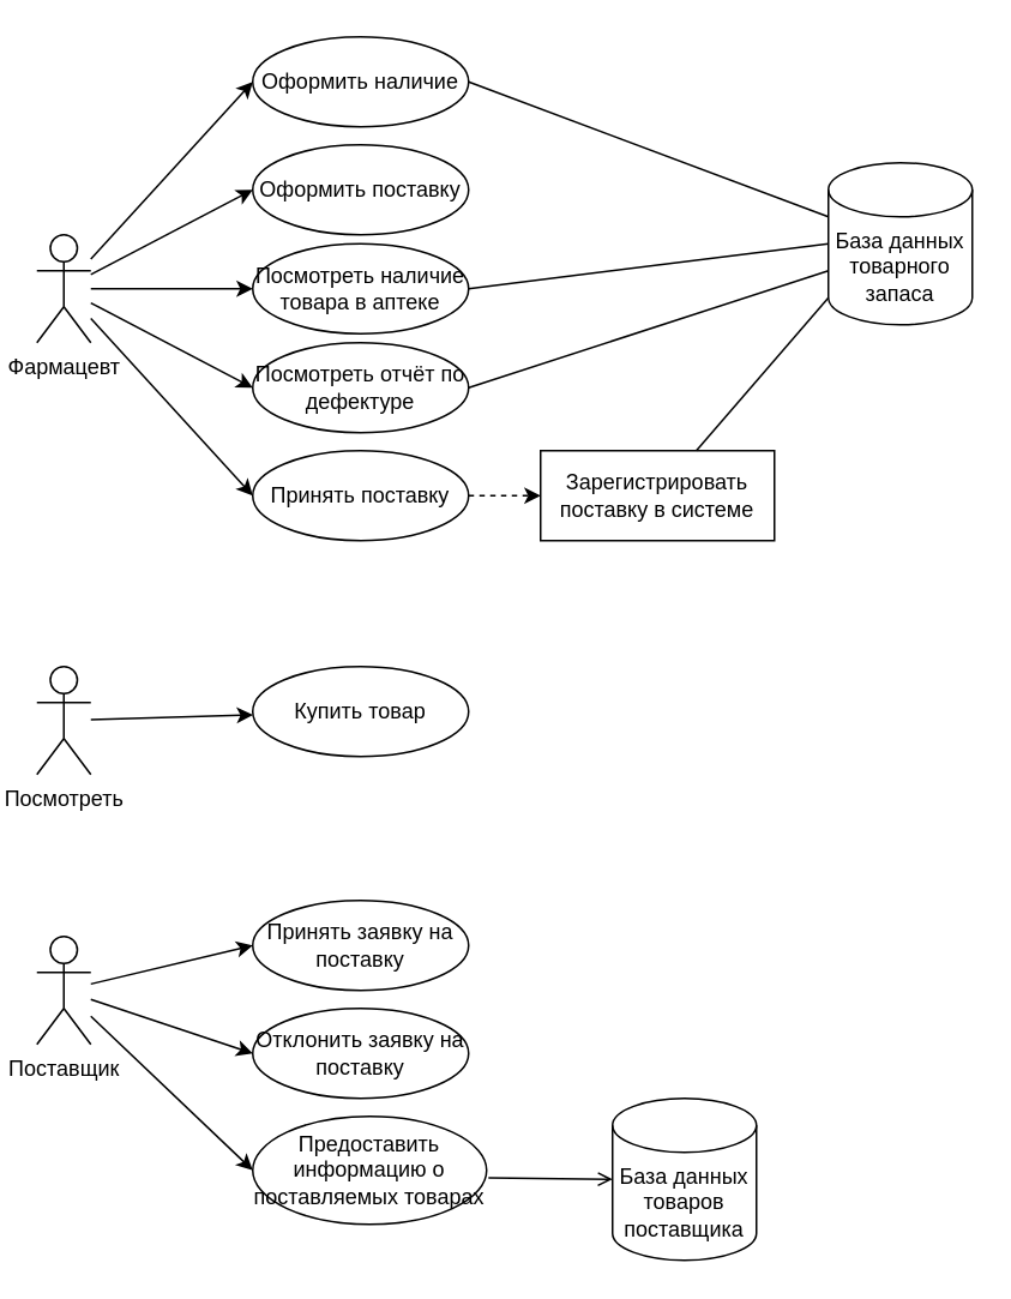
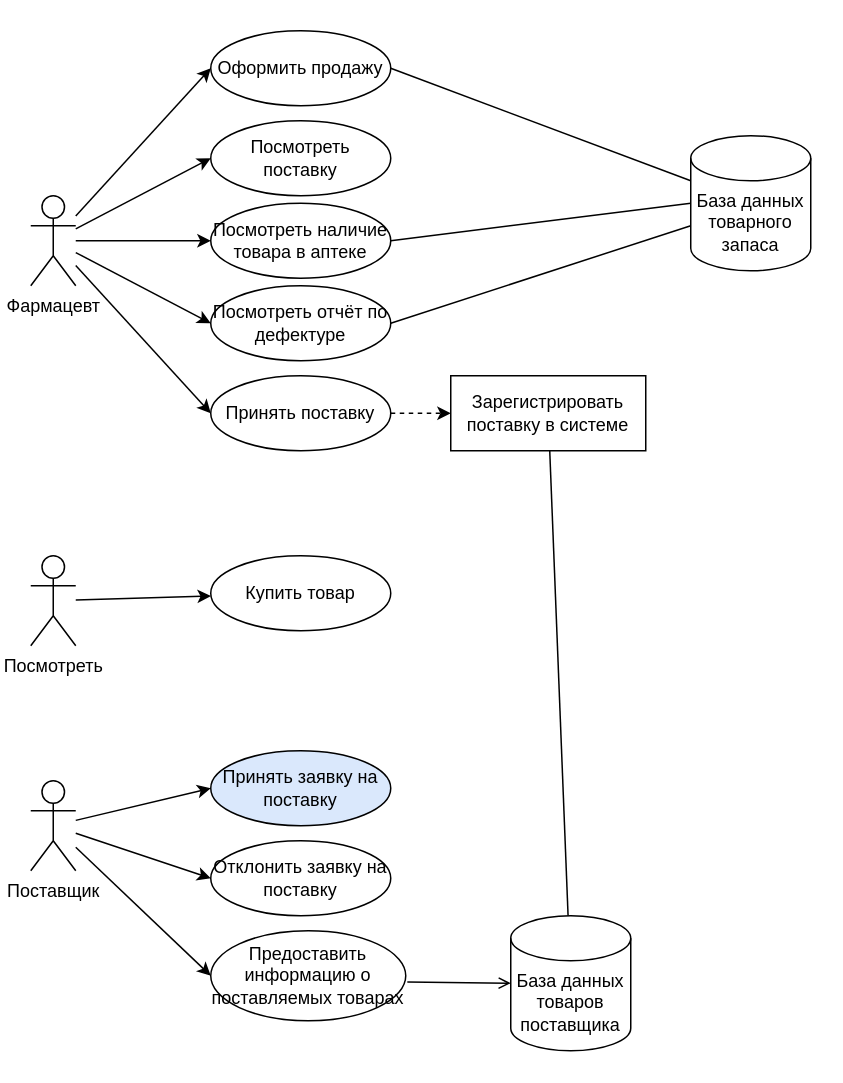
  <mxCell id="0" />
  <mxCell id="1" parent="0" />
  <mxCell id="2" style="rounded=0;orthogonalLoop=1;jettySize=auto;html=1;entryX=0;entryY=0.5;entryDx=0;entryDy=0;" edge="1" parent="1" source="7" target="14"><mxGeometry relative="1" as="geometry" /></mxCell>
  <mxCell id="3" style="rounded=0;orthogonalLoop=1;jettySize=auto;html=1;entryX=0;entryY=0.5;entryDx=0;entryDy=0;" edge="1" parent="1" source="7" target="16"><mxGeometry relative="1" as="geometry" /></mxCell>
  <mxCell id="4" style="rounded=0;orthogonalLoop=1;jettySize=auto;html=1;entryX=0;entryY=0.5;entryDx=0;entryDy=0;" edge="1" parent="1" source="7" target="21"><mxGeometry relative="1" as="geometry" /></mxCell>
  <mxCell id="5" style="rounded=0;orthogonalLoop=1;jettySize=auto;html=1;entryX=0;entryY=0.5;entryDx=0;entryDy=0;" edge="1" parent="1" source="7" target="25"><mxGeometry relative="1" as="geometry" /></mxCell>
  <mxCell id="6" style="rounded=0;orthogonalLoop=1;jettySize=auto;html=1;entryX=0;entryY=0.5;entryDx=0;entryDy=0;" edge="1" parent="1" source="7" target="27"><mxGeometry relative="1" as="geometry" /></mxCell>
  <mxCell id="7" value="Фармацевт" style="shape=umlActor;verticalLabelPosition=bottom;verticalAlign=top;html=1;outlineConnect=0;" vertex="1" parent="1"><mxGeometry x="20" width="30" height="60" as="geometry" y="130" /></mxCell>
  <mxCell id="8" style="orthogonalLoop=1;jettySize=auto;html=1;rounded=0;" edge="1" parent="1" source="9" target="15"><mxGeometry relative="1" as="geometry" /></mxCell>
  <mxCell id="9" value="Посмотреть" style="shape=umlActor;verticalLabelPosition=bottom;verticalAlign=top;html=1;outlineConnect=0;" vertex="1" parent="1"><mxGeometry x="20" y="370" width="30" height="60" as="geometry" /></mxCell>
  <mxCell id="10" style="rounded=0;orthogonalLoop=1;jettySize=auto;html=1;entryX=0;entryY=0.5;entryDx=0;entryDy=0;" edge="1" parent="1" source="13" target="24"><mxGeometry relative="1" as="geometry" /></mxCell>
  <mxCell id="11" style="rounded=0;orthogonalLoop=1;jettySize=auto;html=1;entryX=0;entryY=0.5;entryDx=0;entryDy=0;" edge="1" parent="1" source="13" target="26"><mxGeometry relative="1" as="geometry" /></mxCell>
  <mxCell id="12" style="rounded=0;orthogonalLoop=1;jettySize=auto;html=1;entryX=0;entryY=0.5;entryDx=0;entryDy=0;" edge="1" parent="1" source="13" target="29"><mxGeometry relative="1" as="geometry" /></mxCell>
  <mxCell id="13" value="Поставщик" style="shape=umlActor;verticalLabelPosition=bottom;verticalAlign=top;html=1;outlineConnect=0;" vertex="1" parent="1"><mxGeometry x="20" y="520" width="30" height="60" as="geometry" /></mxCell>
- <mxCell id="14" value="Оформить поставку" style="ellipse;whiteSpace=wrap;html=1;" vertex="1" parent="1"><mxGeometry x="140" y="80" width="120" height="50" as="geometry" /></mxCell>
+ <mxCell id="14" value="Посмотреть поставку" style="ellipse;whiteSpace=wrap;html=1;" vertex="1" parent="1"><mxGeometry x="140" y="80" width="120" height="50" as="geometry" /></mxCell>
  <mxCell id="15" value="Купить товар" style="ellipse;whiteSpace=wrap;html=1;" vertex="1" parent="1"><mxGeometry x="140" y="370" width="120" height="50" as="geometry" /></mxCell>
  <mxCell id="16" value="Посмотреть наличие товара в аптеке" style="ellipse;whiteSpace=wrap;html=1;" vertex="1" parent="1"><mxGeometry x="140" y="135" width="120" height="50" as="geometry" /></mxCell>
  <mxCell id="17" style="rounded=0;orthogonalLoop=1;jettySize=auto;html=1;entryX=1;entryY=0.5;entryDx=0;entryDy=0;endArrow=none;endFill=0;exitX=0;exitY=0.5;exitDx=0;exitDy=0;exitPerimeter=0;" edge="1" parent="1" source="19" target="16"><mxGeometry relative="1" as="geometry" /></mxCell>
  <mxCell id="18" style="rounded=0;orthogonalLoop=1;jettySize=auto;html=1;entryX=1;entryY=0.5;entryDx=0;entryDy=0;exitX=0;exitY=0;exitDx=0;exitDy=60;exitPerimeter=0;endArrow=none;endFill=0;" edge="1" parent="1" source="19" target="25"><mxGeometry relative="1" as="geometry" /></mxCell>
  <mxCell id="19" value="База данных товарного запаса" style="shape=cylinder3;whiteSpace=wrap;html=1;boundedLbl=1;backgroundOutline=1;size=15;" vertex="1" parent="1"><mxGeometry x="460" y="90" width="80" height="90" as="geometry" /></mxCell>
  <mxCell id="20" style="rounded=0;orthogonalLoop=1;jettySize=auto;html=1;entryX=0;entryY=0.5;entryDx=0;entryDy=0;dashed=1;" edge="1" parent="1" source="21" target="22"><mxGeometry relative="1" as="geometry" /></mxCell>
  <mxCell id="21" value="Принять поставку" style="ellipse;whiteSpace=wrap;html=1;" vertex="1" parent="1"><mxGeometry x="140" y="250" width="120" height="50" as="geometry" /></mxCell>
  <mxCell id="22" value="Зарегистрировать поставку в системе" style="whiteSpace=wrap;html=1;rounded=0;" vertex="1" parent="1"><mxGeometry x="300" y="250" width="130" height="50" as="geometry" /></mxCell>
- <mxCell id="23" style="rounded=0;orthogonalLoop=1;jettySize=auto;html=1;entryX=0;entryY=1;entryDx=0;entryDy=-15;entryPerimeter=0;endArrow=none;endFill=0;" edge="1" parent="1" source="22" target="19"><mxGeometry relative="1" as="geometry" /></mxCell>
- <mxCell id="24" value="Принять заявку на поставку" style="ellipse;whiteSpace=wrap;html=1;" vertex="1" parent="1"><mxGeometry x="140" y="500" width="120" height="50" as="geometry" /></mxCell>
+ <mxCell id="23" style="rounded=0;orthogonalLoop=1;jettySize=auto;html=1;endArrow=none;endFill=0;" edge="1" parent="1" source="22" target="30"><mxGeometry relative="1" as="geometry" /></mxCell>
+ <mxCell id="24" value="Принять заявку на поставку" style="ellipse;whiteSpace=wrap;html=1;fillColor=#dae8fc;" vertex="1" parent="1"><mxGeometry x="140" y="500" width="120" height="50" as="geometry" /></mxCell>
  <mxCell id="25" value="Посмотреть отчёт по дефектуре" style="ellipse;whiteSpace=wrap;html=1;" vertex="1" parent="1"><mxGeometry x="140" y="190" width="120" height="50" as="geometry" /></mxCell>
  <mxCell id="26" value="Отклонить заявку на поставку" style="ellipse;whiteSpace=wrap;html=1;" vertex="1" parent="1"><mxGeometry x="140" y="560" width="120" height="50" as="geometry" /></mxCell>
- <mxCell id="27" value="Оформить наличие" style="ellipse;whiteSpace=wrap;html=1;" vertex="1" parent="1"><mxGeometry x="140" y="20" width="120" height="50" as="geometry" /></mxCell>
+ <mxCell id="27" value="Оформить продажу" style="ellipse;whiteSpace=wrap;html=1;" vertex="1" parent="1"><mxGeometry x="140" y="20" width="120" height="50" as="geometry" /></mxCell>
  <mxCell id="28" style="rounded=0;orthogonalLoop=1;jettySize=auto;html=1;entryX=0;entryY=0;entryDx=0;entryDy=30;entryPerimeter=0;endArrow=none;endFill=0;exitX=1;exitY=0.5;exitDx=0;exitDy=0;" edge="1" parent="1" source="27" target="19"><mxGeometry relative="1" as="geometry" /></mxCell>
  <mxCell id="29" value="Предоставить информацию о поставляемых товарах" style="ellipse;whiteSpace=wrap;html=1;" vertex="1" parent="1"><mxGeometry x="140" y="620" width="130" height="60" as="geometry" /></mxCell>
  <mxCell id="30" value="База данных товаров поставщика" style="shape=cylinder3;whiteSpace=wrap;html=1;boundedLbl=1;backgroundOutline=1;size=15;" vertex="1" parent="1"><mxGeometry x="340" y="610" width="80" height="90" as="geometry" /></mxCell>
  <mxCell id="31" style="rounded=0;orthogonalLoop=1;jettySize=auto;html=1;entryX=0;entryY=0.5;entryDx=0;entryDy=0;entryPerimeter=0;endArrow=open;endFill=0;exitX=1.008;exitY=0.57;exitDx=0;exitDy=0;exitPerimeter=0;" edge="1" parent="1" source="29" target="30"><mxGeometry relative="1" as="geometry" /></mxCell>
